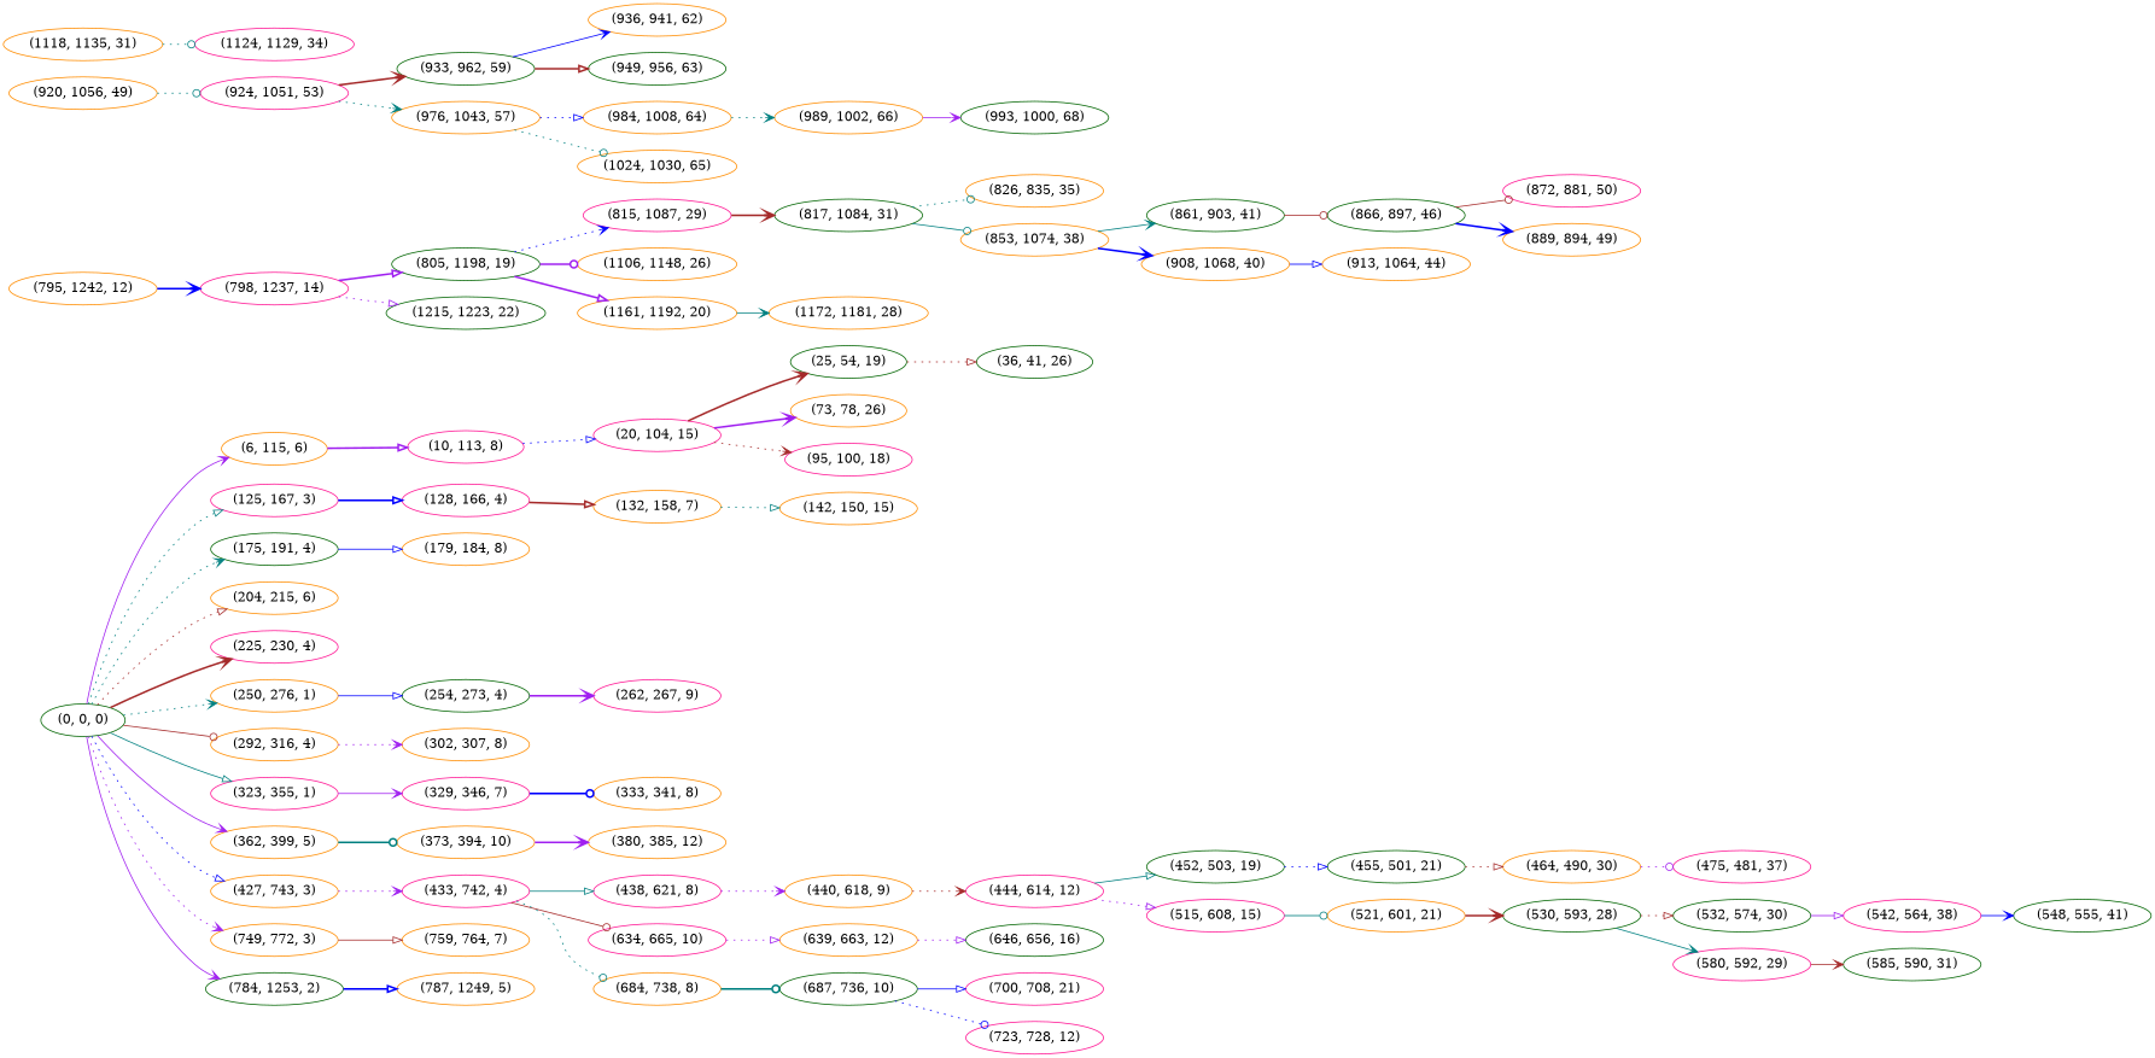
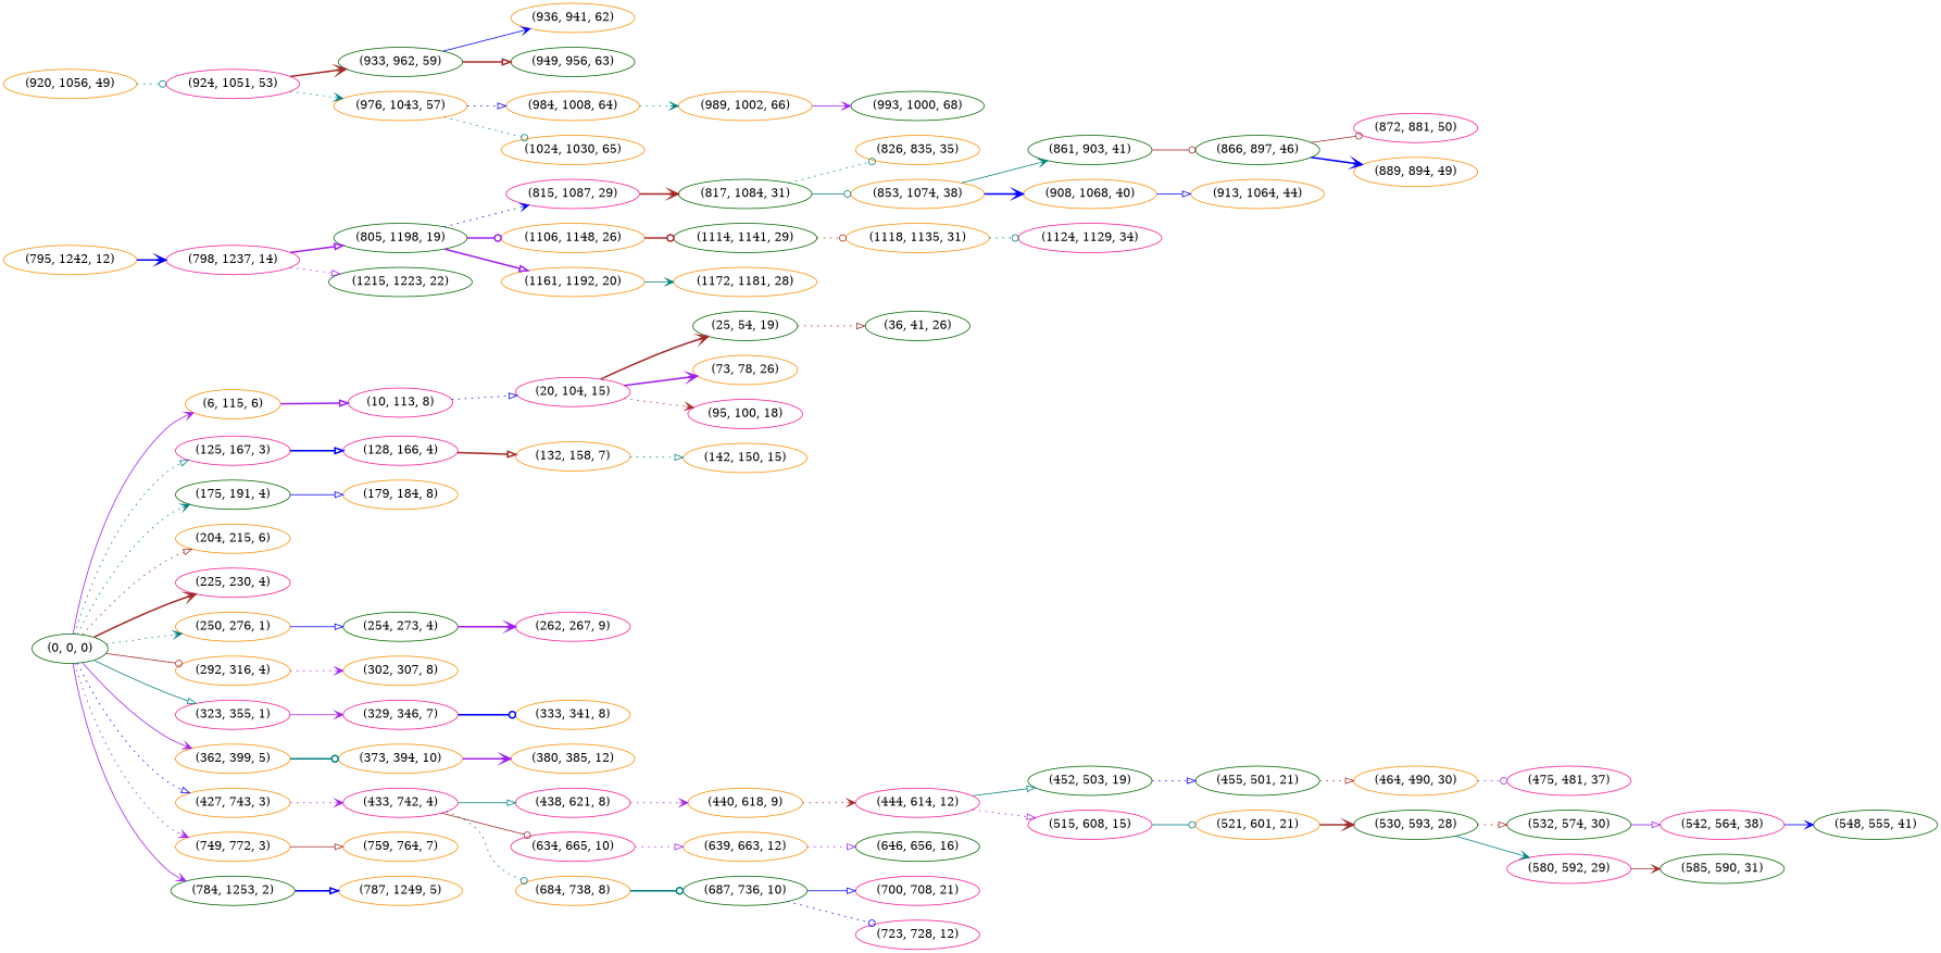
  digraph {
    rankdir=LR
    node [color=darkorange]
    edge [arrowhead=vee color=purple style=dotted]
    "(0, 0, 0)" [color=darkgreen]
    "(6, 115, 6)"
    "(125, 167, 3)" [color=deeppink]
    "(175, 191, 4)" [color=darkgreen]
    "(204, 215, 6)"
    "(225, 230, 4)" [color=deeppink]
    "(250, 276, 1)"
    "(292, 316, 4)"
    "(323, 355, 1)" [color=deeppink]
    "(362, 399, 5)"
    "(427, 743, 3)"
    "(749, 772, 3)"
    "(784, 1253, 2)" [color=darkgreen]
    "(10, 113, 8)" [color=deeppink]
    "(128, 166, 4)" [color=deeppink]
    "(179, 184, 8)"
    "(254, 273, 4)" [color=darkgreen]
    "(302, 307, 8)"
    "(329, 346, 7)" [color=deeppink]
    "(373, 394, 10)"
    "(433, 742, 4)" [color=deeppink]
    "(759, 764, 7)"
    "(787, 1249, 5)"
    "(20, 104, 15)" [color=deeppink]
    "(25, 54, 19)" [color=darkgreen]
    "(73, 78, 26)"
    "(95, 100, 18)" [color=deeppink]
    "(36, 41, 26)" [color=darkgreen]
    "(132, 158, 7)"
    "(142, 150, 15)"
    "(262, 267, 9)" [color=deeppink]
    "(333, 341, 8)"
    "(380, 385, 12)"
    "(438, 621, 8)" [color=deeppink]
    "(634, 665, 10)" [color=deeppink]
    "(684, 738, 8)"
    "(440, 618, 9)"
    "(639, 663, 12)"
    "(687, 736, 10)" [color=darkgreen]
    "(444, 614, 12)" [color=deeppink]
    "(452, 503, 19)" [color=darkgreen]
    "(515, 608, 15)" [color=deeppink]
    "(455, 501, 21)" [color=darkgreen]
    "(521, 601, 21)"
    "(464, 490, 30)"
    "(475, 481, 37)" [color=deeppink]
    "(530, 593, 28)" [color=darkgreen]
    "(532, 574, 30)" [color=darkgreen]
    "(580, 592, 29)" [color=deeppink]
    "(542, 564, 38)" [color=deeppink]
    "(585, 590, 31)" [color=darkgreen]
    "(548, 555, 41)" [color=darkgreen]
    "(646, 656, 16)" [color=darkgreen]
    "(700, 708, 21)" [color=deeppink]
    "(723, 728, 12)" [color=deeppink]
    "(798, 1237, 14)" [color=deeppink]
    "(795, 1242, 12)"
    "(805, 1198, 19)" [color=darkgreen]
    "(1215, 1223, 22)" [color=darkgreen]
    "(815, 1087, 29)" [color=deeppink]
    "(1106, 1148, 26)"
    "(1161, 1192, 20)"
    "(817, 1084, 31)" [color=darkgreen]
+   "(1114, 1141, 29)" [color=darkgreen]
    "(1172, 1181, 28)"
    "(826, 835, 35)"
    "(853, 1074, 38)"
    "(861, 903, 41)" [color=darkgreen]
    "(908, 1068, 40)"
    "(866, 897, 46)" [color=darkgreen]
    "(913, 1064, 44)"
    "(872, 881, 50)" [color=deeppink]
    "(889, 894, 49)"
    "(924, 1051, 53)" [color=deeppink]
    "(920, 1056, 49)"
    "(933, 962, 59)" [color=darkgreen]
    "(976, 1043, 57)"
    "(936, 941, 62)"
    "(949, 956, 63)" [color=darkgreen]
    "(984, 1008, 64)"
    "(1024, 1030, 65)"
    "(989, 1002, 66)"
    "(993, 1000, 68)" [color=darkgreen]
    "(1118, 1135, 31)"
    "(1124, 1129, 34)" [color=deeppink]
    "(0, 0, 0)" -> "(6, 115, 6)" [style=solid]
    "(0, 0, 0)" -> "(125, 167, 3)" [arrowhead=onormal color=teal]
    "(0, 0, 0)" -> "(175, 191, 4)" [color=teal]
    "(0, 0, 0)" -> "(204, 215, 6)" [arrowhead=onormal color=brown]
    "(0, 0, 0)" -> "(225, 230, 4)" [color=brown style=bold]
    "(0, 0, 0)" -> "(250, 276, 1)" [color=teal]
    "(0, 0, 0)" -> "(292, 316, 4)" [arrowhead=odot color=brown style=solid]
    "(0, 0, 0)" -> "(323, 355, 1)" [arrowhead=onormal color=teal style=solid]
    "(0, 0, 0)" -> "(362, 399, 5)" [style=solid]
    "(0, 0, 0)" -> "(427, 743, 3)" [arrowhead=onormal color=blue]
    "(0, 0, 0)" -> "(749, 772, 3)"
    "(0, 0, 0)" -> "(784, 1253, 2)" [style=solid]
    "(6, 115, 6)" -> "(10, 113, 8)" [arrowhead=onormal style=bold]
    "(125, 167, 3)" -> "(128, 166, 4)" [arrowhead=onormal color=blue style=bold]
    "(175, 191, 4)" -> "(179, 184, 8)" [arrowhead=onormal color=blue style=solid]
    "(250, 276, 1)" -> "(254, 273, 4)" [arrowhead=onormal color=blue style=solid]
    "(292, 316, 4)" -> "(302, 307, 8)"
    "(323, 355, 1)" -> "(329, 346, 7)" [style=solid]
    "(362, 399, 5)" -> "(373, 394, 10)" [arrowhead=odot color=teal style=bold]
    "(427, 743, 3)" -> "(433, 742, 4)"
    "(749, 772, 3)" -> "(759, 764, 7)" [arrowhead=onormal color=brown style=solid]
    "(784, 1253, 2)" -> "(787, 1249, 5)" [arrowhead=onormal color=blue style=bold]
    "(10, 113, 8)" -> "(20, 104, 15)" [arrowhead=onormal color=blue]
    "(128, 166, 4)" -> "(132, 158, 7)" [arrowhead=onormal color=brown style=bold]
    "(254, 273, 4)" -> "(262, 267, 9)" [style=bold]
    "(329, 346, 7)" -> "(333, 341, 8)" [arrowhead=odot color=blue style=bold]
    "(373, 394, 10)" -> "(380, 385, 12)" [style=bold]
    "(433, 742, 4)" -> "(438, 621, 8)" [arrowhead=onormal color=teal style=solid]
    "(433, 742, 4)" -> "(634, 665, 10)" [arrowhead=odot color=brown style=solid]
    "(433, 742, 4)" -> "(684, 738, 8)" [arrowhead=odot color=teal]
    "(20, 104, 15)" -> "(25, 54, 19)" [color=brown style=bold]
    "(20, 104, 15)" -> "(73, 78, 26)" [style=bold]
    "(20, 104, 15)" -> "(95, 100, 18)" [color=brown]
    "(25, 54, 19)" -> "(36, 41, 26)" [arrowhead=onormal color=brown]
    "(132, 158, 7)" -> "(142, 150, 15)" [arrowhead=onormal color=teal]
    "(438, 621, 8)" -> "(440, 618, 9)"
    "(634, 665, 10)" -> "(639, 663, 12)" [arrowhead=onormal]
    "(684, 738, 8)" -> "(687, 736, 10)" [arrowhead=odot color=teal style=bold]
    "(440, 618, 9)" -> "(444, 614, 12)" [color=brown]
    "(639, 663, 12)" -> "(646, 656, 16)" [arrowhead=onormal]
    "(687, 736, 10)" -> "(700, 708, 21)" [arrowhead=onormal color=blue style=solid]
    "(687, 736, 10)" -> "(723, 728, 12)" [arrowhead=odot color=blue]
    "(444, 614, 12)" -> "(452, 503, 19)" [arrowhead=onormal color=teal style=solid]
    "(444, 614, 12)" -> "(515, 608, 15)" [arrowhead=onormal]
    "(452, 503, 19)" -> "(455, 501, 21)" [arrowhead=onormal color=blue]
    "(515, 608, 15)" -> "(521, 601, 21)" [arrowhead=odot color=teal style=solid]
    "(455, 501, 21)" -> "(464, 490, 30)" [arrowhead=onormal color=brown]
    "(521, 601, 21)" -> "(530, 593, 28)" [color=brown style=bold]
    "(464, 490, 30)" -> "(475, 481, 37)" [arrowhead=odot]
    "(530, 593, 28)" -> "(532, 574, 30)" [arrowhead=onormal color=brown]
    "(530, 593, 28)" -> "(580, 592, 29)" [color=teal style=solid]
    "(532, 574, 30)" -> "(542, 564, 38)" [arrowhead=onormal style=solid]
    "(580, 592, 29)" -> "(585, 590, 31)" [color=brown style=solid]
    "(542, 564, 38)" -> "(548, 555, 41)" [color=blue style=solid]
    "(798, 1237, 14)" -> "(805, 1198, 19)" [arrowhead=onormal style=bold]
    "(798, 1237, 14)" -> "(1215, 1223, 22)" [arrowhead=onormal]
    "(795, 1242, 12)" -> "(798, 1237, 14)" [color=blue style=bold]
    "(805, 1198, 19)" -> "(815, 1087, 29)" [color=blue]
    "(805, 1198, 19)" -> "(1106, 1148, 26)" [arrowhead=odot style=bold]
    "(805, 1198, 19)" -> "(1161, 1192, 20)" [arrowhead=onormal style=bold]
    "(815, 1087, 29)" -> "(817, 1084, 31)" [color=brown style=bold]
+   "(1106, 1148, 26)" -> "(1114, 1141, 29)" [arrowhead=odot color=brown style=bold]
    "(1161, 1192, 20)" -> "(1172, 1181, 28)" [color=teal style=solid]
    "(817, 1084, 31)" -> "(826, 835, 35)" [arrowhead=odot color=teal]
    "(817, 1084, 31)" -> "(853, 1074, 38)" [arrowhead=odot color=teal style=solid]
+   "(1114, 1141, 29)" -> "(1118, 1135, 31)" [arrowhead=odot color=brown]
    "(853, 1074, 38)" -> "(861, 903, 41)" [color=teal style=solid]
    "(853, 1074, 38)" -> "(908, 1068, 40)" [color=blue style=bold]
    "(861, 903, 41)" -> "(866, 897, 46)" [arrowhead=odot color=brown style=solid]
    "(908, 1068, 40)" -> "(913, 1064, 44)" [arrowhead=onormal color=blue style=solid]
    "(866, 897, 46)" -> "(872, 881, 50)" [arrowhead=odot color=brown style=solid]
    "(866, 897, 46)" -> "(889, 894, 49)" [color=blue style=bold]
    "(924, 1051, 53)" -> "(933, 962, 59)" [color=brown style=bold]
    "(924, 1051, 53)" -> "(976, 1043, 57)" [color=teal]
    "(920, 1056, 49)" -> "(924, 1051, 53)" [arrowhead=odot color=teal]
    "(933, 962, 59)" -> "(936, 941, 62)" [color=blue style=solid]
    "(933, 962, 59)" -> "(949, 956, 63)" [arrowhead=onormal color=brown style=bold]
    "(976, 1043, 57)" -> "(984, 1008, 64)" [arrowhead=onormal color=blue]
    "(976, 1043, 57)" -> "(1024, 1030, 65)" [arrowhead=odot color=teal]
    "(984, 1008, 64)" -> "(989, 1002, 66)" [color=teal]
    "(989, 1002, 66)" -> "(993, 1000, 68)" [style=solid]
    "(1118, 1135, 31)" -> "(1124, 1129, 34)" [arrowhead=odot color=teal]
  }
